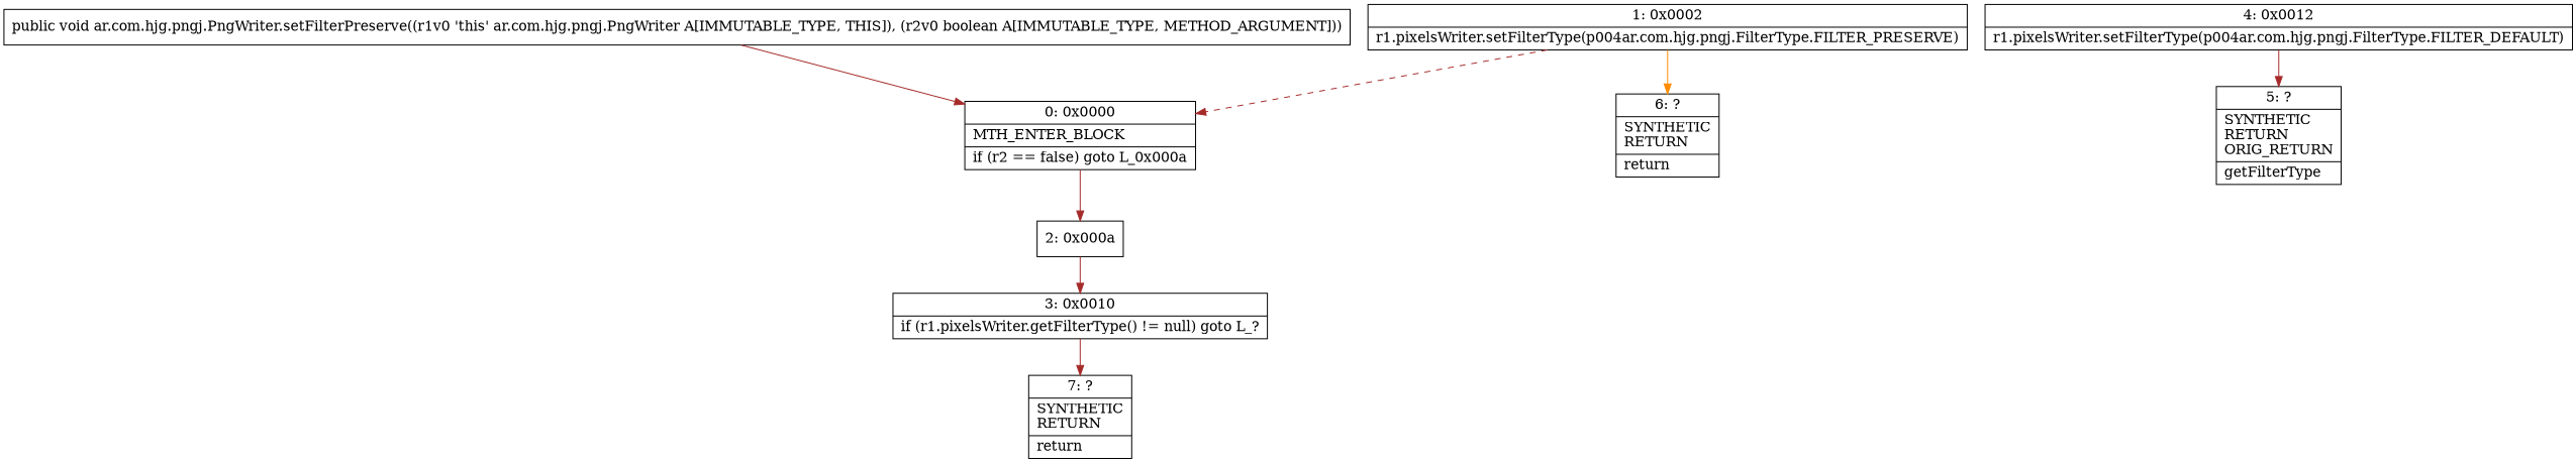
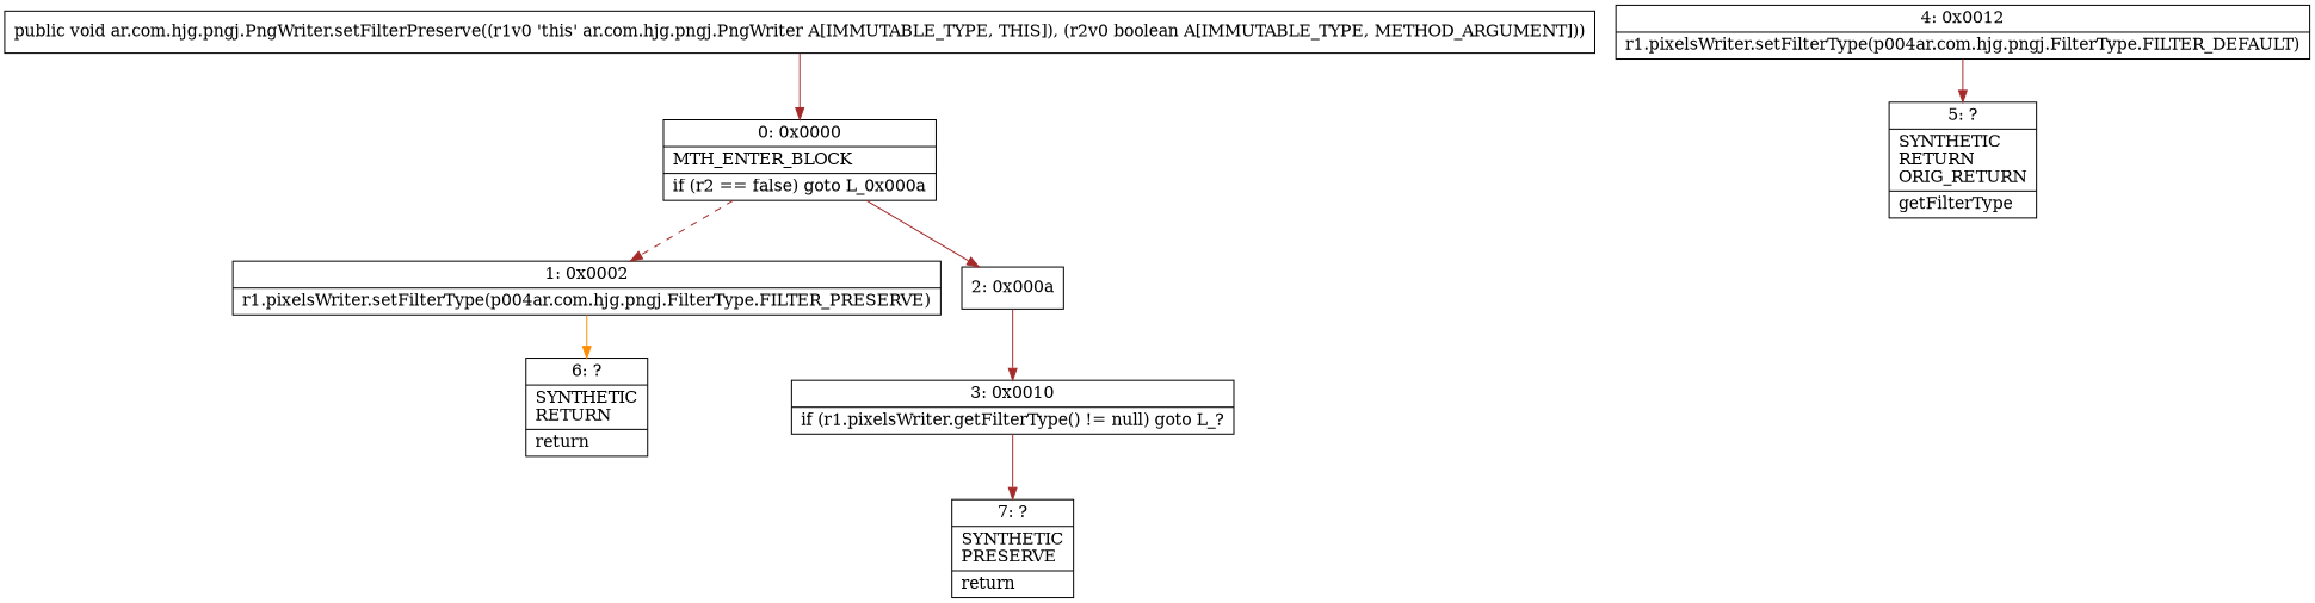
  digraph {
    node [shape=record]
    edge [color=brown]
    n1 [label="{0\:\ 0x0000|MTH_ENTER_BLOCK\l|if (r2 == false) goto L_0x000a\l}"]
    n2 [label="{1\:\ 0x0002|r1.pixelsWriter.setFilterType(p004ar.com.hjg.pngj.FilterType.FILTER_PRESERVE)\l}"]
    n3 [label="{2\:\ 0x000a}"]
    n4 [label="{6\:\ ?|SYNTHETIC\lRETURN\l|return\l}"]
    n5 [label="{3\:\ 0x0010|if (r1.pixelsWriter.getFilterType() != null) goto L_?\l}"]
-   n6 [label="{7\:\ ?|SYNTHETIC\lRETURN\l|return\l}"]
+   n6 [label="{7\:\ ?|SYNTHETIC\lPRESERVE\l|return\l}"]
    n7 [label="{4\:\ 0x0012|r1.pixelsWriter.setFilterType(p004ar.com.hjg.pngj.FilterType.FILTER_DEFAULT)\l}"]
    n8 [label="{5\:\ ?|SYNTHETIC\lRETURN\lORIG_RETURN\l|getFilterType\l}"]
    n9 [label="{public void ar.com.hjg.pngj.PngWriter.setFilterPreserve((r1v0 'this' ar.com.hjg.pngj.PngWriter A[IMMUTABLE_TYPE, THIS]), (r2v0 boolean A[IMMUTABLE_TYPE, METHOD_ARGUMENT])) }"]
-   n2 -> n1 [style=dashed]
+   n1 -> n2 [style=dashed]
    n1 -> n3
    n2 -> n4 [color=darkorange]
    n3 -> n5
    n5 -> n6
    n7 -> n8
    n9 -> n1
  }
